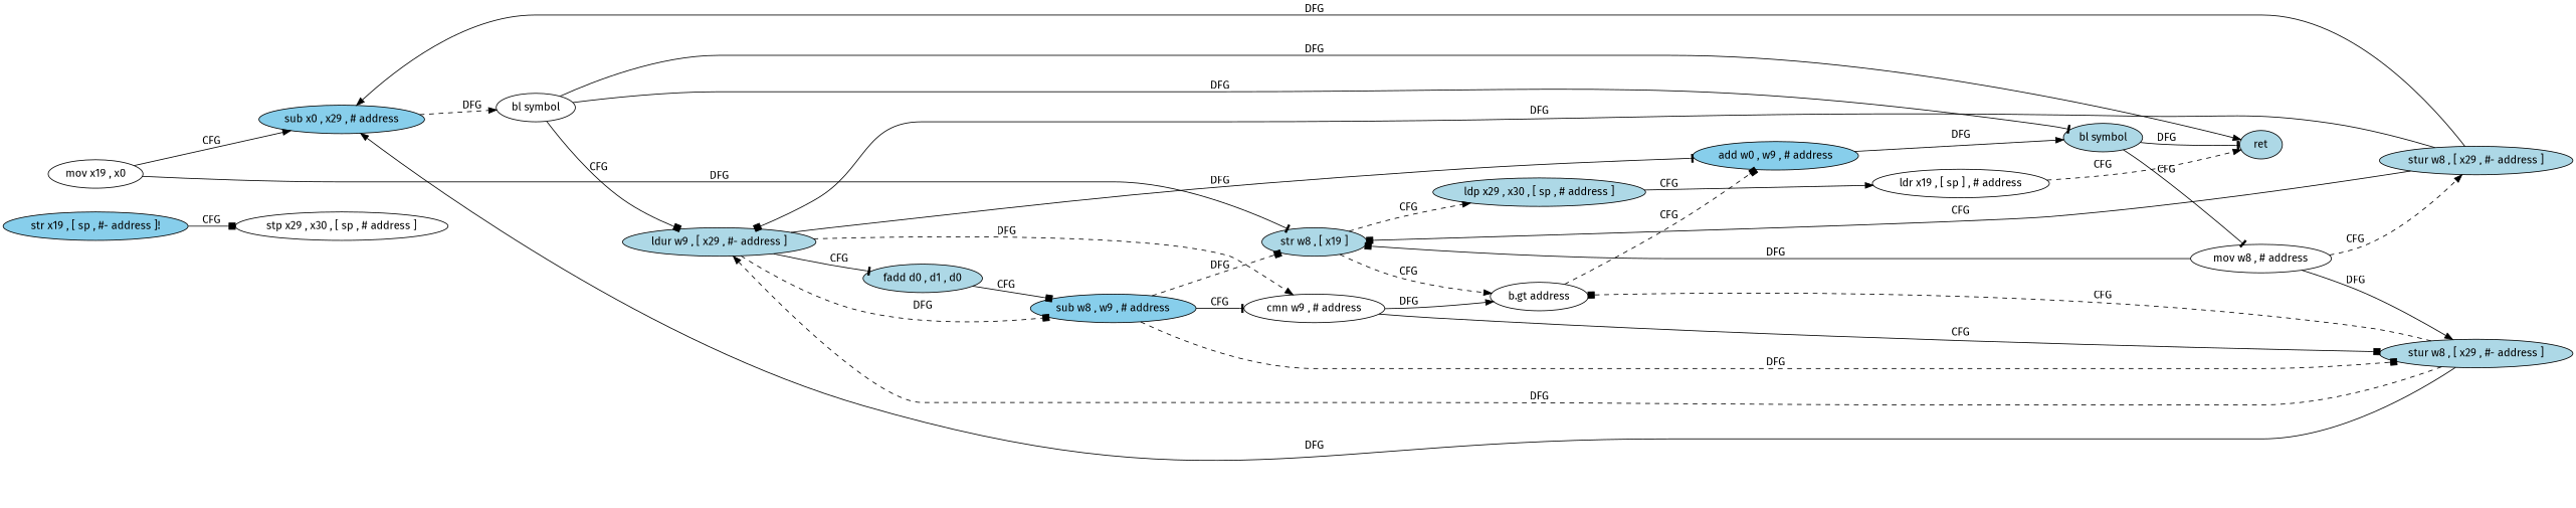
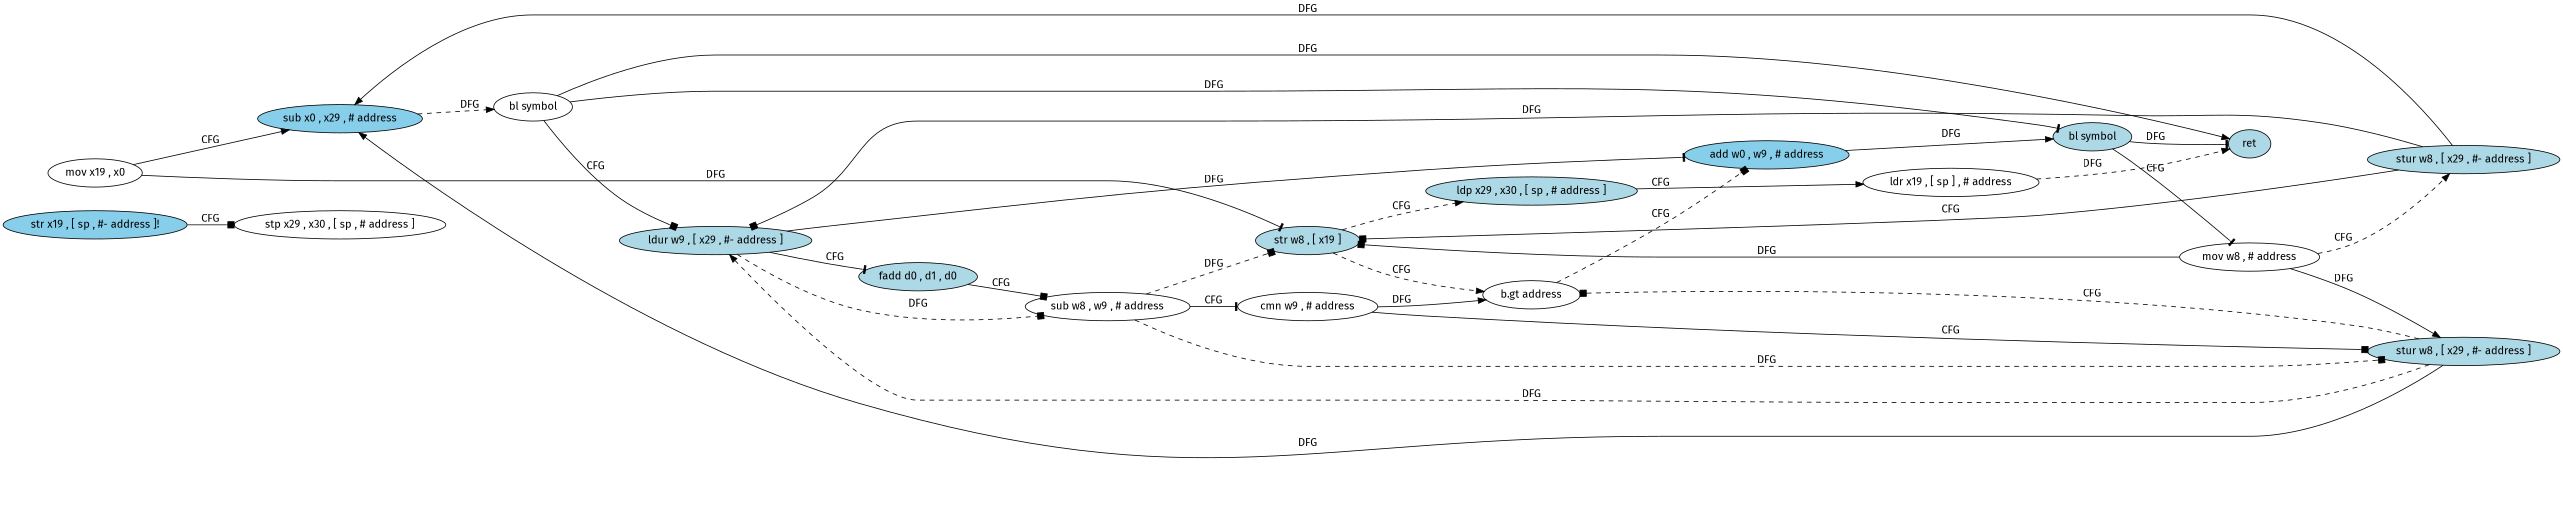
  digraph {
    fontname="Fira Sans"
    rankdir=LR
    node [fillcolor=lightblue fontname="Fira Sans" style=filled]
    edge [arrowhead=normal fontname="Fira Sans" style=solid]
    n1 [fillcolor=skyblue label="str x19 , [ sp , #- address ]!"]
    n2 [fillcolor=white label="stp x29 , x30 , [ sp , # address ]"]
    n3 [fillcolor=white label="mov x19 , x0"]
    n4 [fillcolor=skyblue label="sub x0 , x29 , # address"]
    n5 [label="str w8 , [ x19 ]"]
    n6 [fillcolor=white label="bl symbol"]
    n7 [fillcolor=white label="b.gt address"]
    n8 [label="ldp x29 , x30 , [ sp , # address ]"]
    n9 [label="ldur w9 , [ x29 , #- address ]"]
    n10 [label=ret]
    n11 [label="bl symbol"]
    n12 [label="fadd d0 , d1 , d0"]
-   n13 [fillcolor=skyblue label="sub w8 , w9 , # address"]
+   n13 [fillcolor=white label="sub w8 , w9 , # address"]
    n14 [fillcolor=white label="cmn w9 , # address"]
    n15 [fillcolor=skyblue label="add w0 , w9 , # address"]
    n16 [fillcolor=white label="mov w8 , # address"]
    n17 [label="stur w8 , [ x29 , #- address ]"]
    n18 [fillcolor=white label="ldr x19 , [ sp ] , # address"]
    n19 [label="stur w8 , [ x29 , #- address ]"]
    n1 -> n2 [arrowhead=box label=CFG]
    n3 -> n4 [label=CFG]
    n3 -> n5 [arrowhead=tee label=DFG]
    n4 -> n6 [label=DFG style=dashed]
    n5 -> n7 [label=CFG style=dashed]
    n5 -> n8 [label=CFG style=dashed]
    n6 -> n9 [arrowhead=box label=CFG]
    n6 -> n10 [label=DFG]
    n6 -> n11 [arrowhead=tee label=DFG]
    n7 -> n15 [arrowhead=box label=CFG style=dashed]
    n8 -> n18 [label=CFG]
    n9 -> n12 [arrowhead=tee label=CFG]
    n9 -> n13 [arrowhead=box label=DFG style=dashed]
-   n9 -> n14 [label=DFG style=dashed]
    n9 -> n15 [arrowhead=tee label=DFG]
    n11 -> n10 [arrowhead=tee label=DFG]
    n11 -> n16 [arrowhead=tee label=CFG]
    n12 -> n13 [arrowhead=box label=CFG]
    n13 -> n5 [arrowhead=box label=DFG style=dashed]
    n13 -> n14 [arrowhead=tee label=CFG]
    n13 -> n17 [arrowhead=box label=DFG style=dashed]
    n14 -> n7 [label=DFG]
    n14 -> n17 [arrowhead=box label=CFG]
    n15 -> n11 [label=DFG]
    n16 -> n5 [arrowhead=box label=DFG]
    n16 -> n17 [label=DFG]
    n16 -> n19 [label=CFG style=dashed]
    n17 -> n4 [label=DFG]
    n17 -> n7 [arrowhead=box label=CFG style=dashed]
    n17 -> n9 [label=DFG style=dashed]
-   n18 -> n10 [label=CFG style=dashed]
+   n18 -> n10 [label=DFG style=dashed]
    n19 -> n4 [label=DFG]
    n19 -> n5 [arrowhead=box label=CFG]
    n19 -> n9 [arrowhead=box label=DFG]
  }
